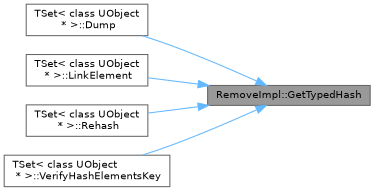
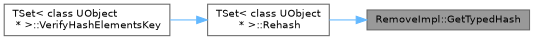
  digraph {
    rankdir=RL
    node [color=grey40 fillcolor=white fontname=Helvetica fontsize=10 shape=box style=filled]
    edge [color=steelblue1 dir=back fontname=Helvetica fontsize=10 labelfontname=Helvetica labelfontsize=10 style=solid]
    n1 [color=gray40 fillcolor=grey60 fontcolor=black height=0.2 label="RemoveImpl::GetTypedHash" width=0.4]
-   n2 [height=0.2 label="TSet\< class UObject\l * \>::Dump" width=0.4]
-   n3 [height=0.2 label="TSet\< class UObject\l * \>::LinkElement" width=0.4]
    n4 [height=0.2 label="TSet\< class UObject\l * \>::Rehash" width=0.4]
    n5 [height=0.2 label="TSet\< class UObject\l * \>::VerifyHashElementsKey" width=0.4]
-   n1 -> n2
-   n1 -> n3
    n1 -> n4
-   n1 -> n5
+   n4 -> n5
  }
